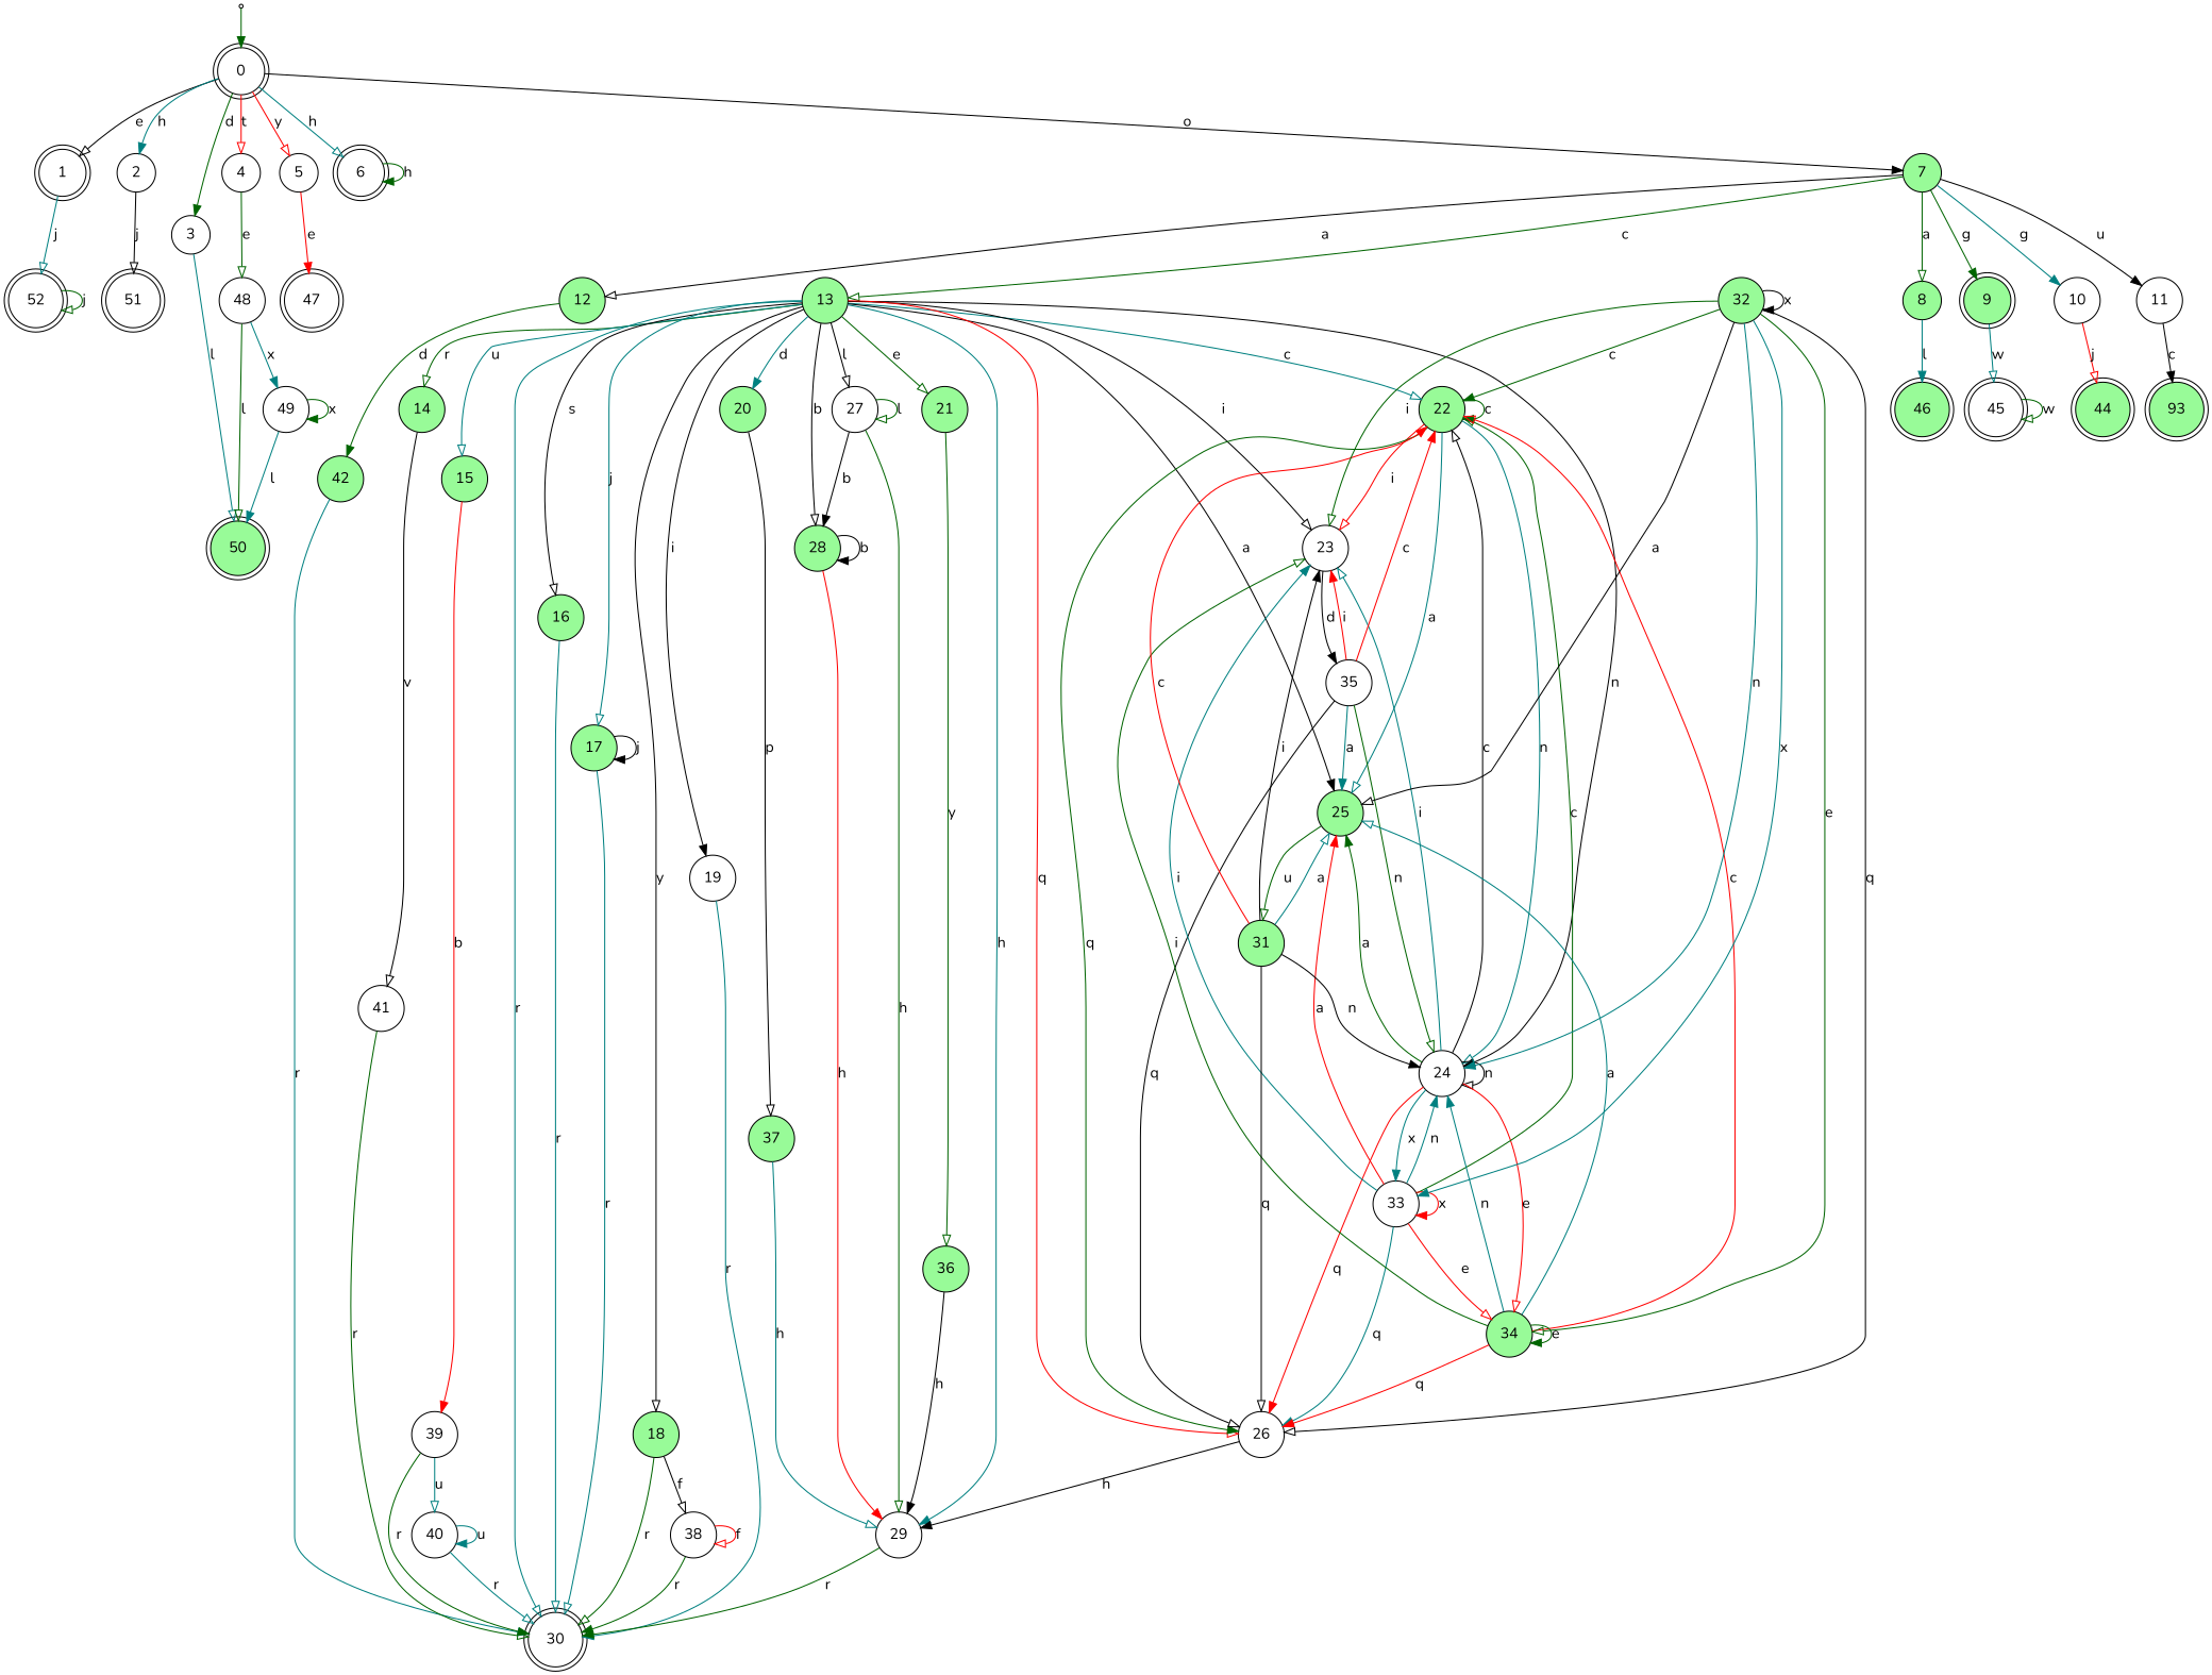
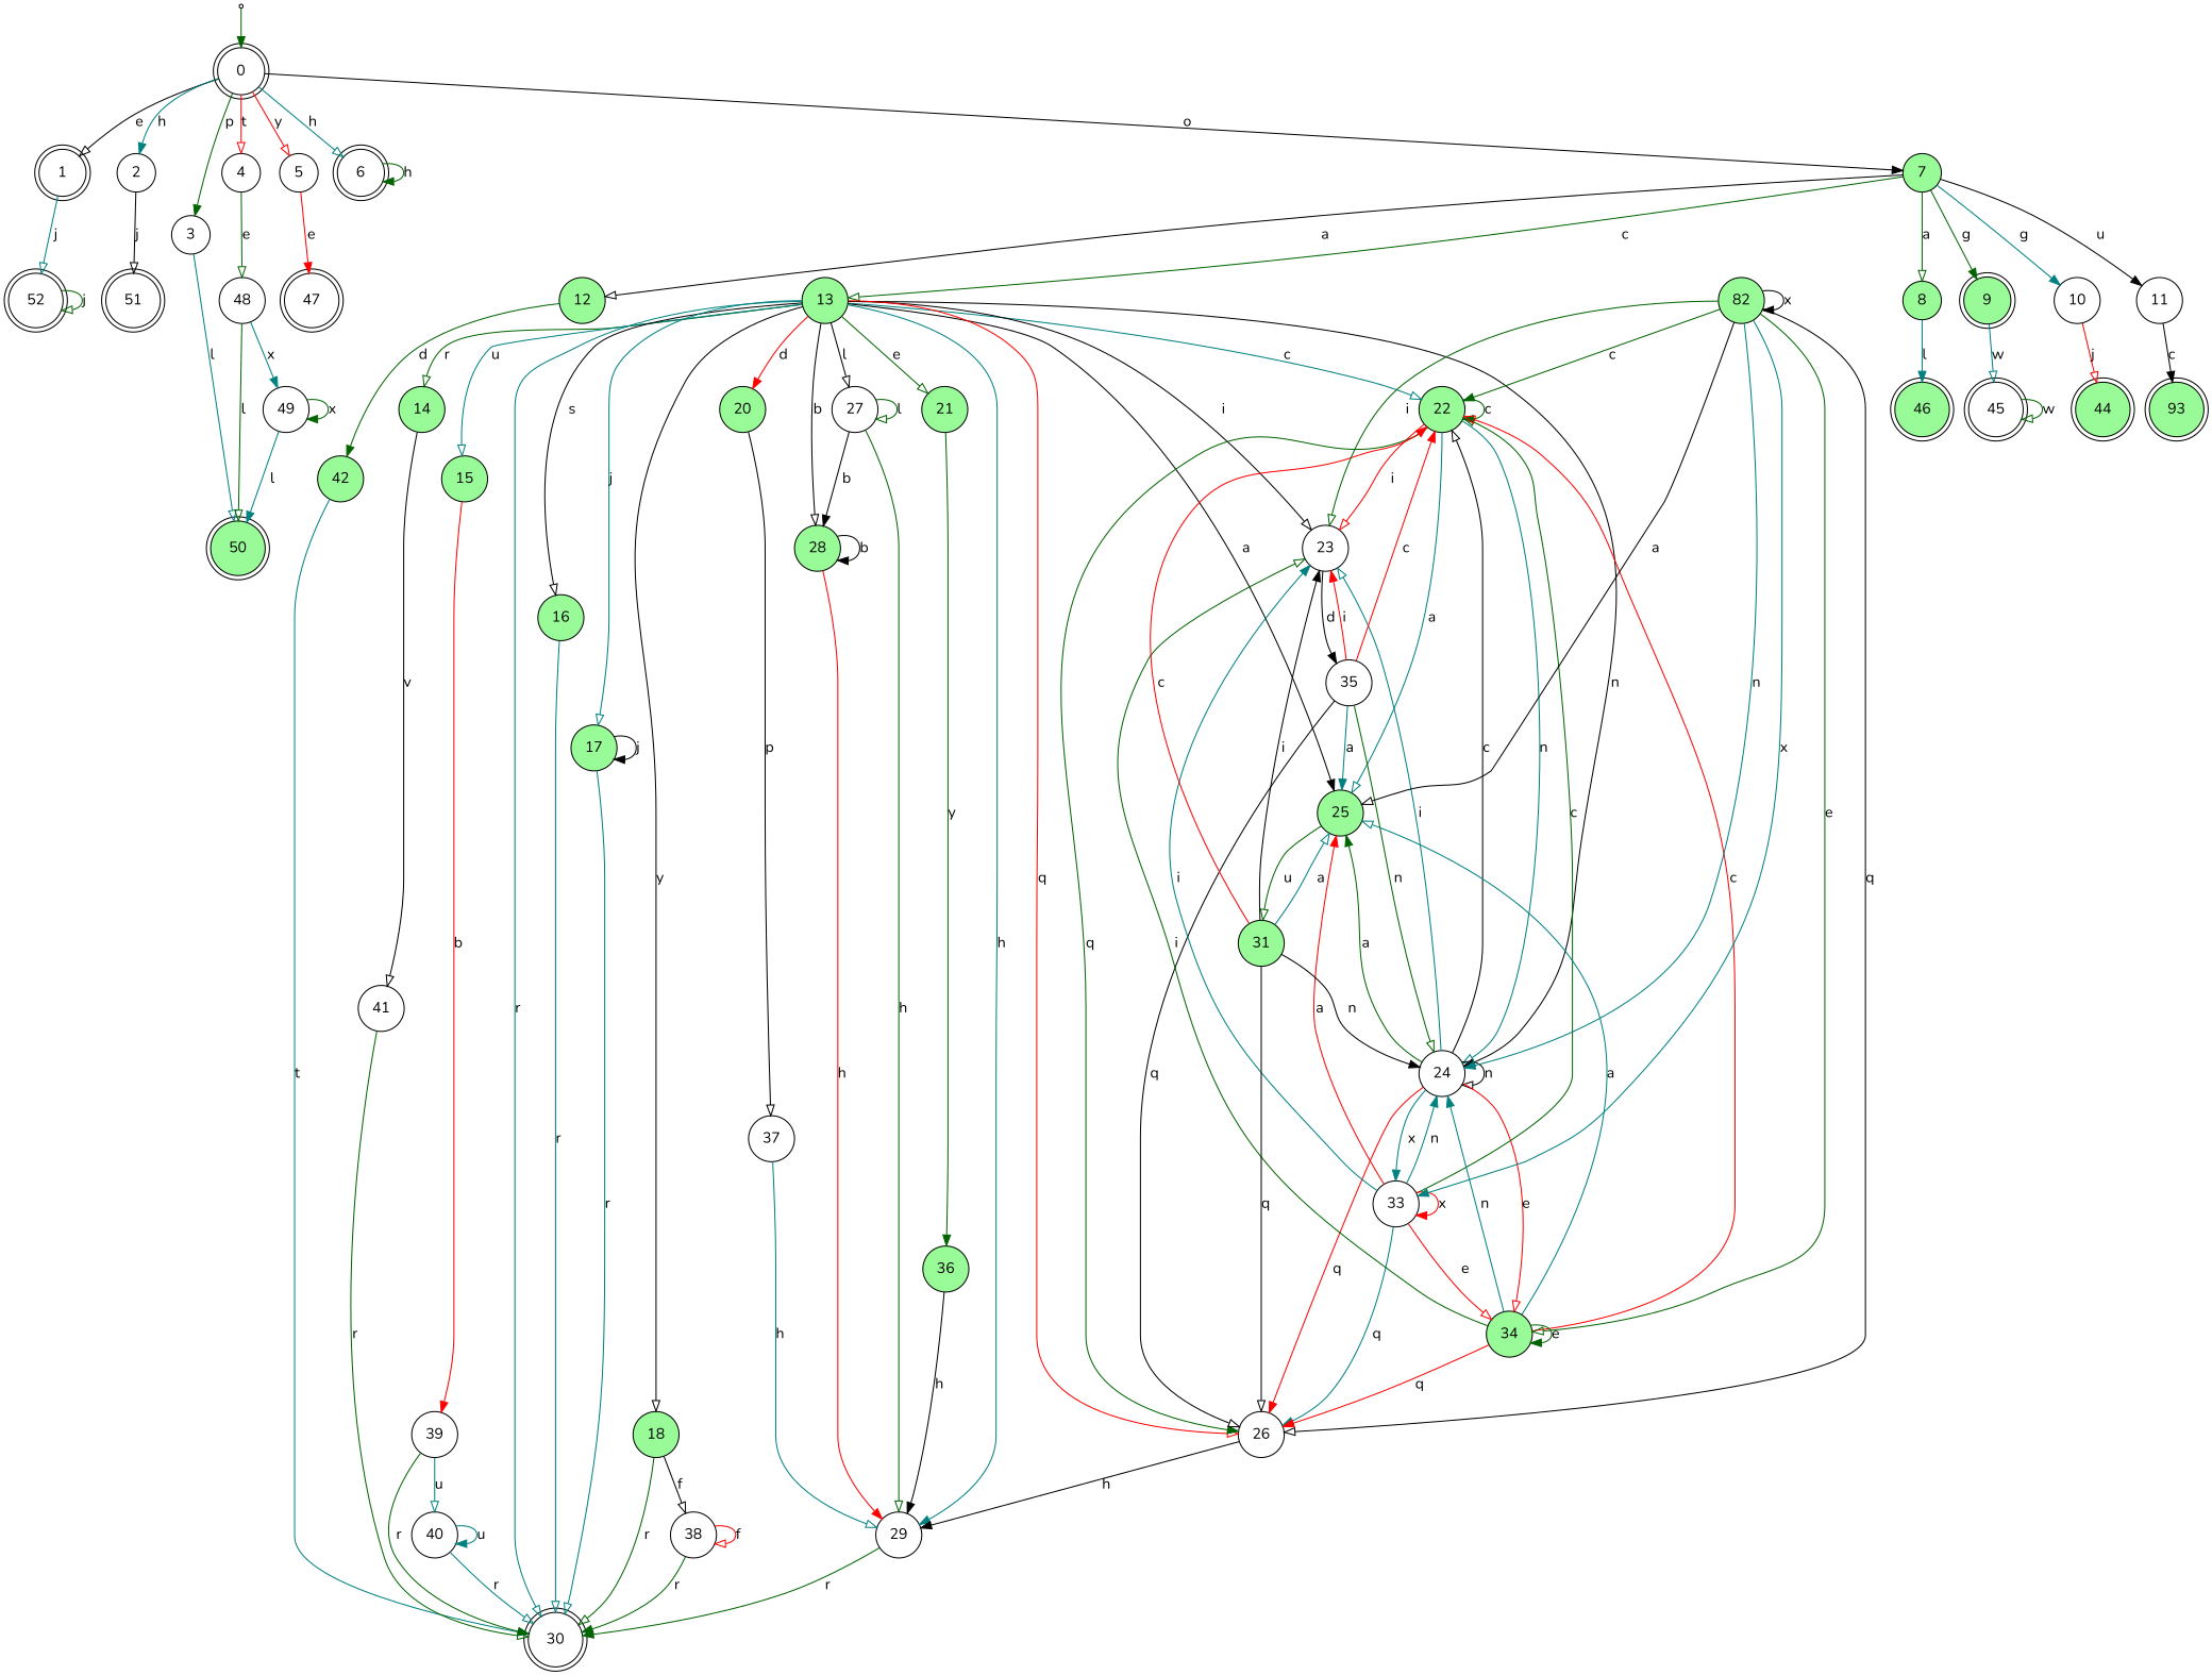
  digraph {
    fontname=Nunito
    rankdir=TB
    node [fillcolor=white fontname=Nunito shape=circle style=filled]
    edge [arrowhead=onormal color=teal fontname=Nunito]
    dummy0 [shape=point]
    0 [shape=doublecircle]
    1 [shape=doublecircle]
    2
    3
    4
    5
    6 [shape=doublecircle]
    7 [fillcolor=palegreen]
    52 [shape=doublecircle]
    51 [shape=doublecircle]
    50 [fillcolor=palegreen shape=doublecircle]
    48
    47 [shape=doublecircle]
    8 [fillcolor=palegreen]
    9 [fillcolor=palegreen shape=doublecircle]
    10
    11
    12 [fillcolor=palegreen]
    13 [fillcolor=palegreen]
    49
    46 [fillcolor=palegreen shape=doublecircle]
    45 [shape=doublecircle]
    44 [fillcolor=palegreen shape=doublecircle]
    n25 [fillcolor=palegreen label=93 shape=doublecircle]
    42 [fillcolor=palegreen]
    14 [fillcolor=palegreen]
    15 [fillcolor=palegreen]
    16 [fillcolor=palegreen]
    17 [fillcolor=palegreen]
    18 [fillcolor=palegreen]
-   19
    20 [fillcolor=palegreen]
    21 [fillcolor=palegreen]
    22 [fillcolor=palegreen]
    23
    24
    25 [fillcolor=palegreen]
    26
    27
    28 [fillcolor=palegreen]
    29
    30 [shape=doublecircle]
    41
    39
    38
-   37 [fillcolor=palegreen]
+   37
    36 [fillcolor=palegreen]
    35
    33
    34 [fillcolor=palegreen]
    31 [fillcolor=palegreen]
    40
-   32 [fillcolor=palegreen]
+   32 [fillcolor=palegreen label=82]
    dummy0 -> 0 [arrowhead=normal color=darkgreen]
    0 -> 1 [color=black label=e]
    0 -> 2 [arrowhead=normal label=h]
-   0 -> 3 [arrowhead=normal color=darkgreen label=d]
+   0 -> 3 [arrowhead=normal color=darkgreen label=p]
    0 -> 4 [color=red label=t]
    0 -> 5 [color=red label=y]
    0 -> 6 [label=h]
    0 -> 7 [arrowhead=normal color=black label=o]
    1 -> 52 [label=j]
    2 -> 51 [color=black label=j]
    3 -> 50 [label=l]
    4 -> 48 [color=darkgreen label=e]
    5 -> 47 [arrowhead=normal color=red label=e]
    6 -> 6 [arrowhead=normal color=darkgreen label=h]
    7 -> 8 [color=darkgreen label=a]
    7 -> 9 [arrowhead=normal color=darkgreen label=g]
    7 -> 10 [arrowhead=normal label=g]
    7 -> 11 [arrowhead=normal color=black label=u]
    7 -> 12 [color=black label=a]
    7 -> 13 [color=darkgreen label=c]
    52 -> 52 [color=darkgreen label=j]
    48 -> 50 [color=darkgreen label=l]
    48 -> 49 [arrowhead=normal label=x]
    8 -> 46 [arrowhead=normal label=l]
    9 -> 45 [label=w]
    10 -> 44 [color=red label=j]
    11 -> n25 [arrowhead=normal color=black label=c]
    12 -> 42 [arrowhead=normal color=darkgreen label=d]
    13 -> 14 [color=darkgreen label=r]
    13 -> 15 [label=u]
    13 -> 16 [color=black label=s]
    13 -> 17 [label=j]
    13 -> 18 [color=black label=y]
-   13 -> 19 [arrowhead=normal color=black label=i]
-   13 -> 20 [arrowhead=normal label=d]
+   13 -> 20 [arrowhead=normal color=red label=d]
    13 -> 21 [color=darkgreen label=e]
    13 -> 22 [label=c]
    13 -> 23 [color=black label=i]
    13 -> 24 [arrowhead=normal color=black label=n]
    13 -> 25 [arrowhead=normal color=black label=a]
    13 -> 26 [color=red label=q]
    13 -> 27 [color=black label=l]
    13 -> 28 [color=black label=b]
    13 -> 29 [arrowhead=normal label=h]
    13 -> 30 [label=r]
    49 -> 50 [arrowhead=normal label=l]
    49 -> 49 [arrowhead=normal color=darkgreen label=x]
    45 -> 45 [color=darkgreen label=w]
-   42 -> 30 [arrowhead=normal label=r]
+   42 -> 30 [arrowhead=normal label=t]
    14 -> 41 [color=black label=v]
    15 -> 39 [arrowhead=normal color=red label=b]
    16 -> 30 [label=r]
    17 -> 17 [arrowhead=normal color=black label=j]
    17 -> 30 [label=r]
    18 -> 30 [color=darkgreen label=r]
    18 -> 38 [color=black label=f]
-   19 -> 30 [arrowhead=normal label=r]
    20 -> 37 [color=black label=p]
-   21 -> 36 [color=darkgreen label=y]
+   21 -> 36 [arrowhead=normal color=darkgreen label=y]
    22 -> 22 [arrowhead=normal color=darkgreen label=c]
    22 -> 23 [color=red label=i]
    22 -> 24 [label=n]
    22 -> 25 [label=a]
    22 -> 26 [arrowhead=normal color=darkgreen label=q]
    23 -> 35 [arrowhead=normal color=black label=d]
    24 -> 22 [color=black label=c]
    24 -> 23 [label=i]
    24 -> 24 [color=black label=n]
    24 -> 25 [arrowhead=normal color=darkgreen label=a]
    24 -> 26 [arrowhead=normal color=red label=q]
    24 -> 33 [arrowhead=normal label=x]
    24 -> 34 [color=red label=e]
    25 -> 31 [color=darkgreen label=u]
    26 -> 29 [arrowhead=normal color=black label=h]
    27 -> 27 [color=darkgreen label=l]
    27 -> 28 [arrowhead=normal color=black label=b]
    27 -> 29 [color=darkgreen label=h]
    28 -> 28 [arrowhead=normal color=black label=b]
    28 -> 29 [arrowhead=normal color=red label=h]
    29 -> 30 [arrowhead=normal color=darkgreen label=r]
    41 -> 30 [color=darkgreen label=r]
    39 -> 30 [arrowhead=normal color=darkgreen label=r]
    39 -> 40 [label=u]
    38 -> 30 [arrowhead=normal color=darkgreen label=r]
    38 -> 38 [color=red label=f]
    37 -> 29 [label=h]
    36 -> 29 [arrowhead=normal color=black label=h]
    35 -> 22 [arrowhead=normal color=red label=c]
    35 -> 23 [arrowhead=normal color=red label=i]
    35 -> 24 [color=darkgreen label=n]
    35 -> 25 [arrowhead=normal label=a]
    35 -> 26 [color=black label=q]
    33 -> 22 [color=darkgreen label=c]
    33 -> 23 [arrowhead=normal label=i]
    33 -> 24 [arrowhead=normal label=n]
    33 -> 25 [arrowhead=normal color=red label=a]
    33 -> 26 [arrowhead=normal label=q]
    33 -> 33 [arrowhead=normal color=red label=x]
    33 -> 34 [color=red label=e]
    34 -> 22 [color=red label=c]
    34 -> 23 [color=darkgreen label=i]
    34 -> 24 [arrowhead=normal label=n]
    34 -> 25 [label=a]
    34 -> 26 [arrowhead=normal color=red label=q]
    34 -> 34 [arrowhead=normal color=darkgreen label=e]
    31 -> 22 [arrowhead=normal color=red label=c]
    31 -> 23 [arrowhead=normal color=black label=i]
    31 -> 24 [arrowhead=normal color=black label=n]
    31 -> 25 [label=a]
    31 -> 26 [color=black label=q]
    40 -> 30 [label=r]
    40 -> 40 [arrowhead=normal label=u]
    32 -> 22 [arrowhead=normal color=darkgreen label=c]
    32 -> 23 [color=darkgreen label=i]
    32 -> 24 [arrowhead=normal label=n]
    32 -> 25 [color=black label=a]
    32 -> 26 [color=black label=q]
    32 -> 33 [arrowhead=normal label=x]
    32 -> 34 [color=darkgreen label=e]
    32 -> 32 [arrowhead=normal color=black label=x]
  }
